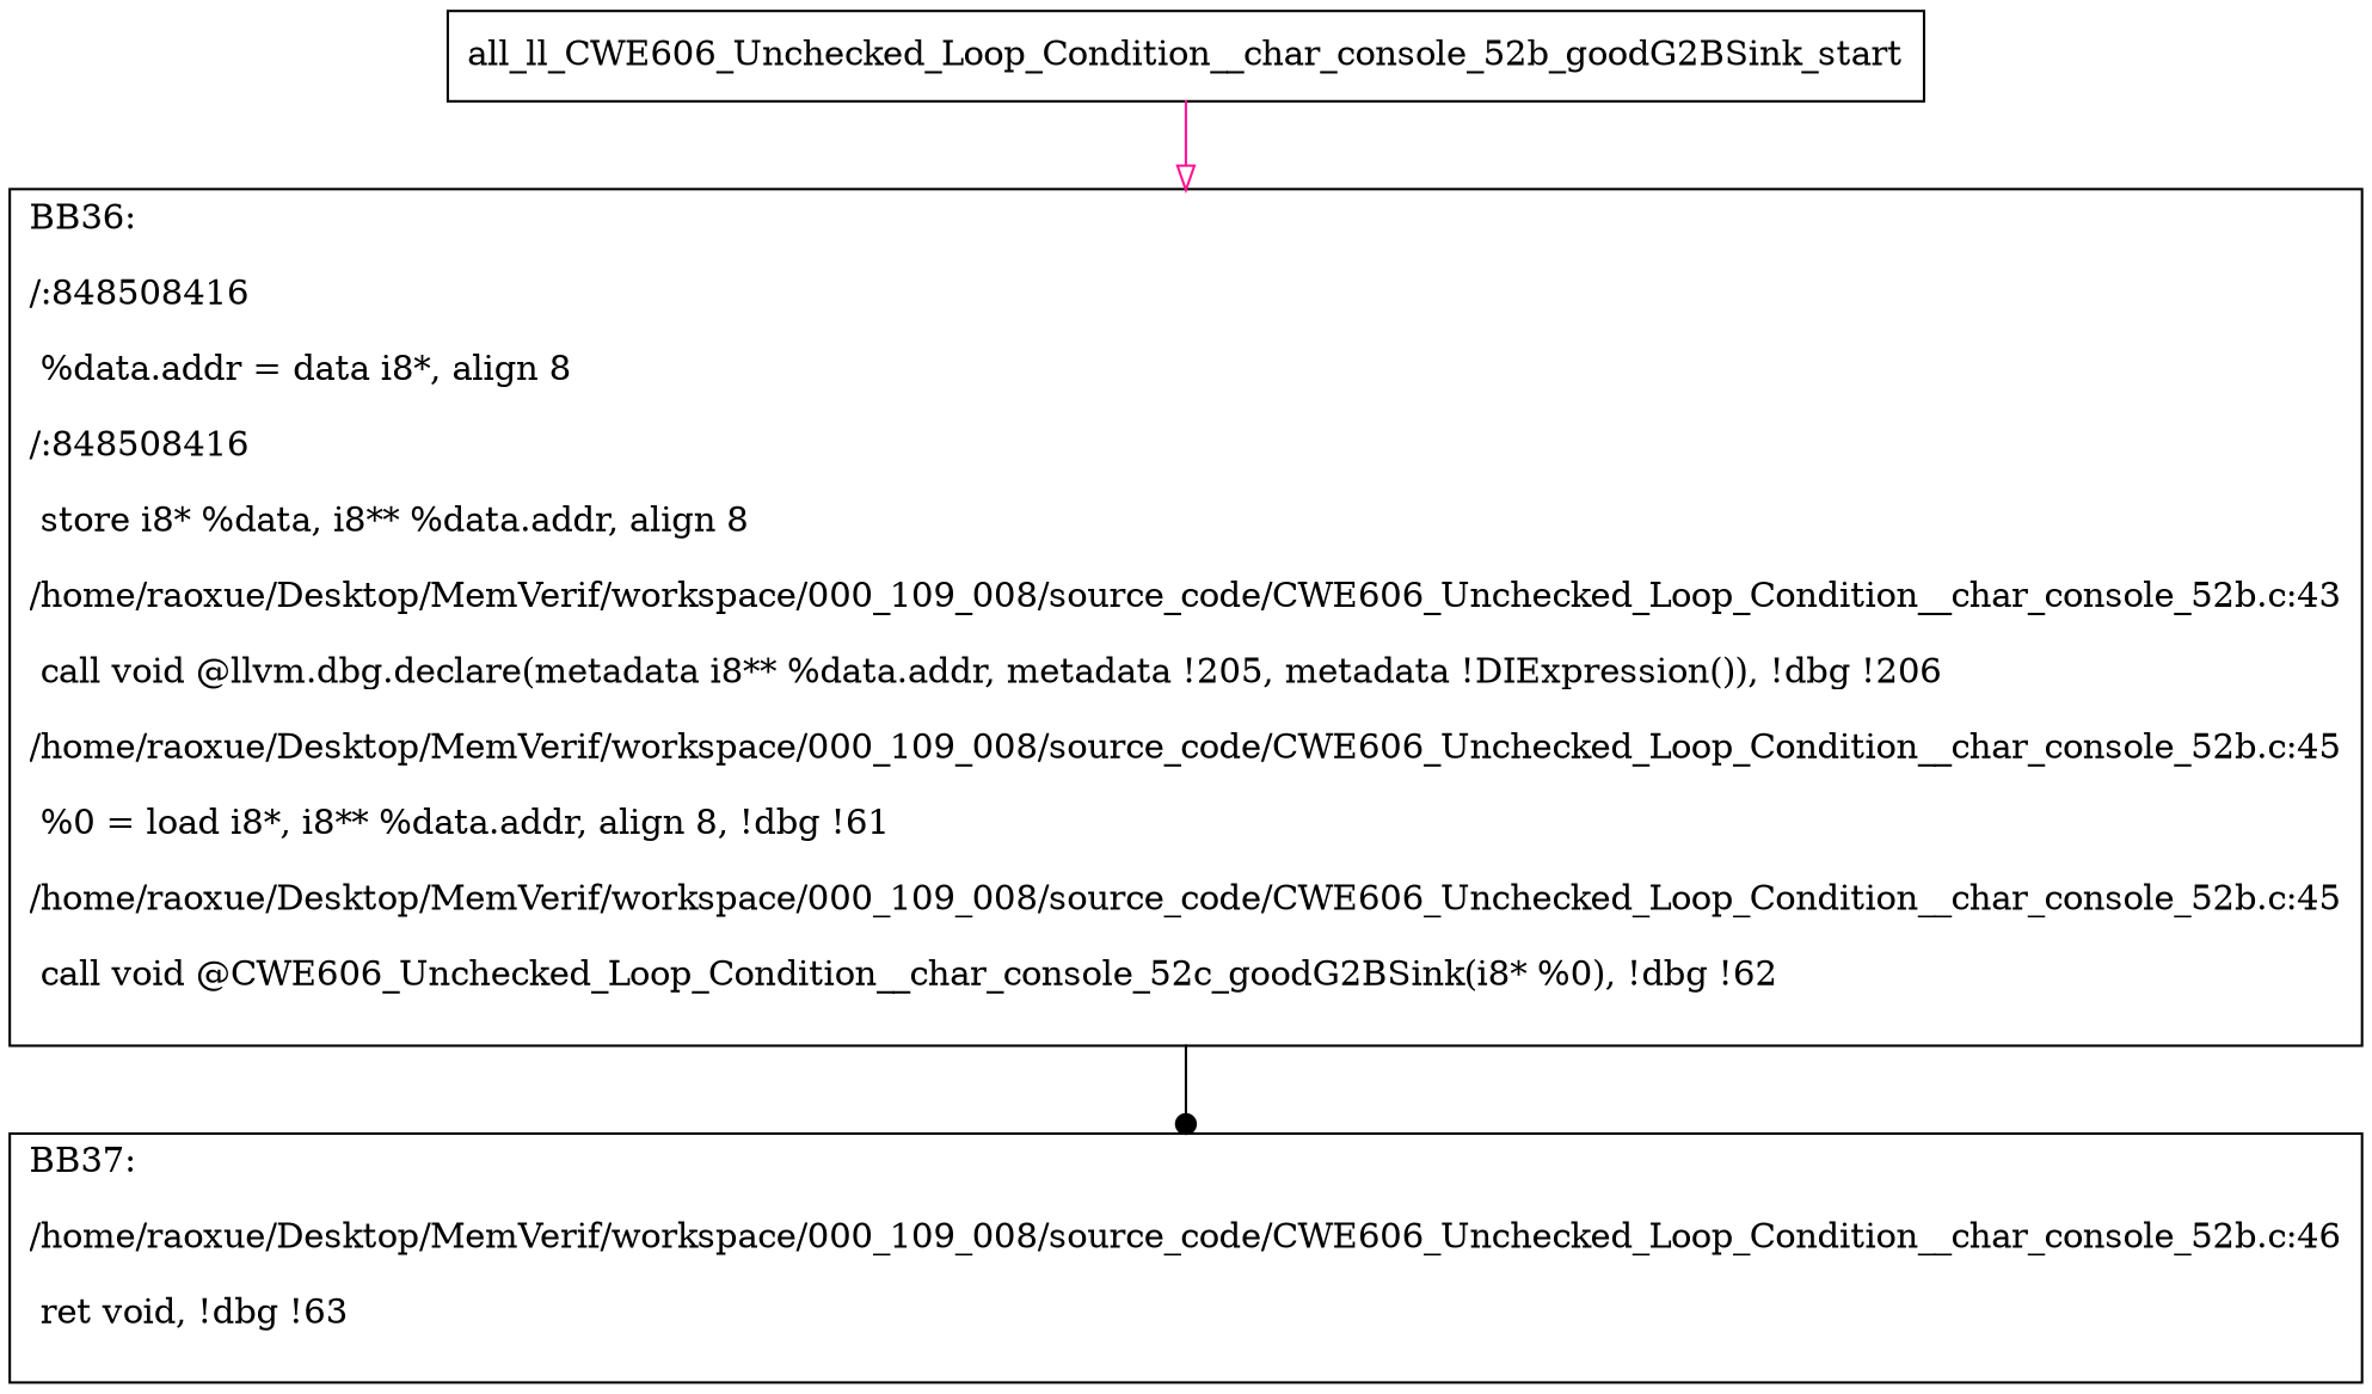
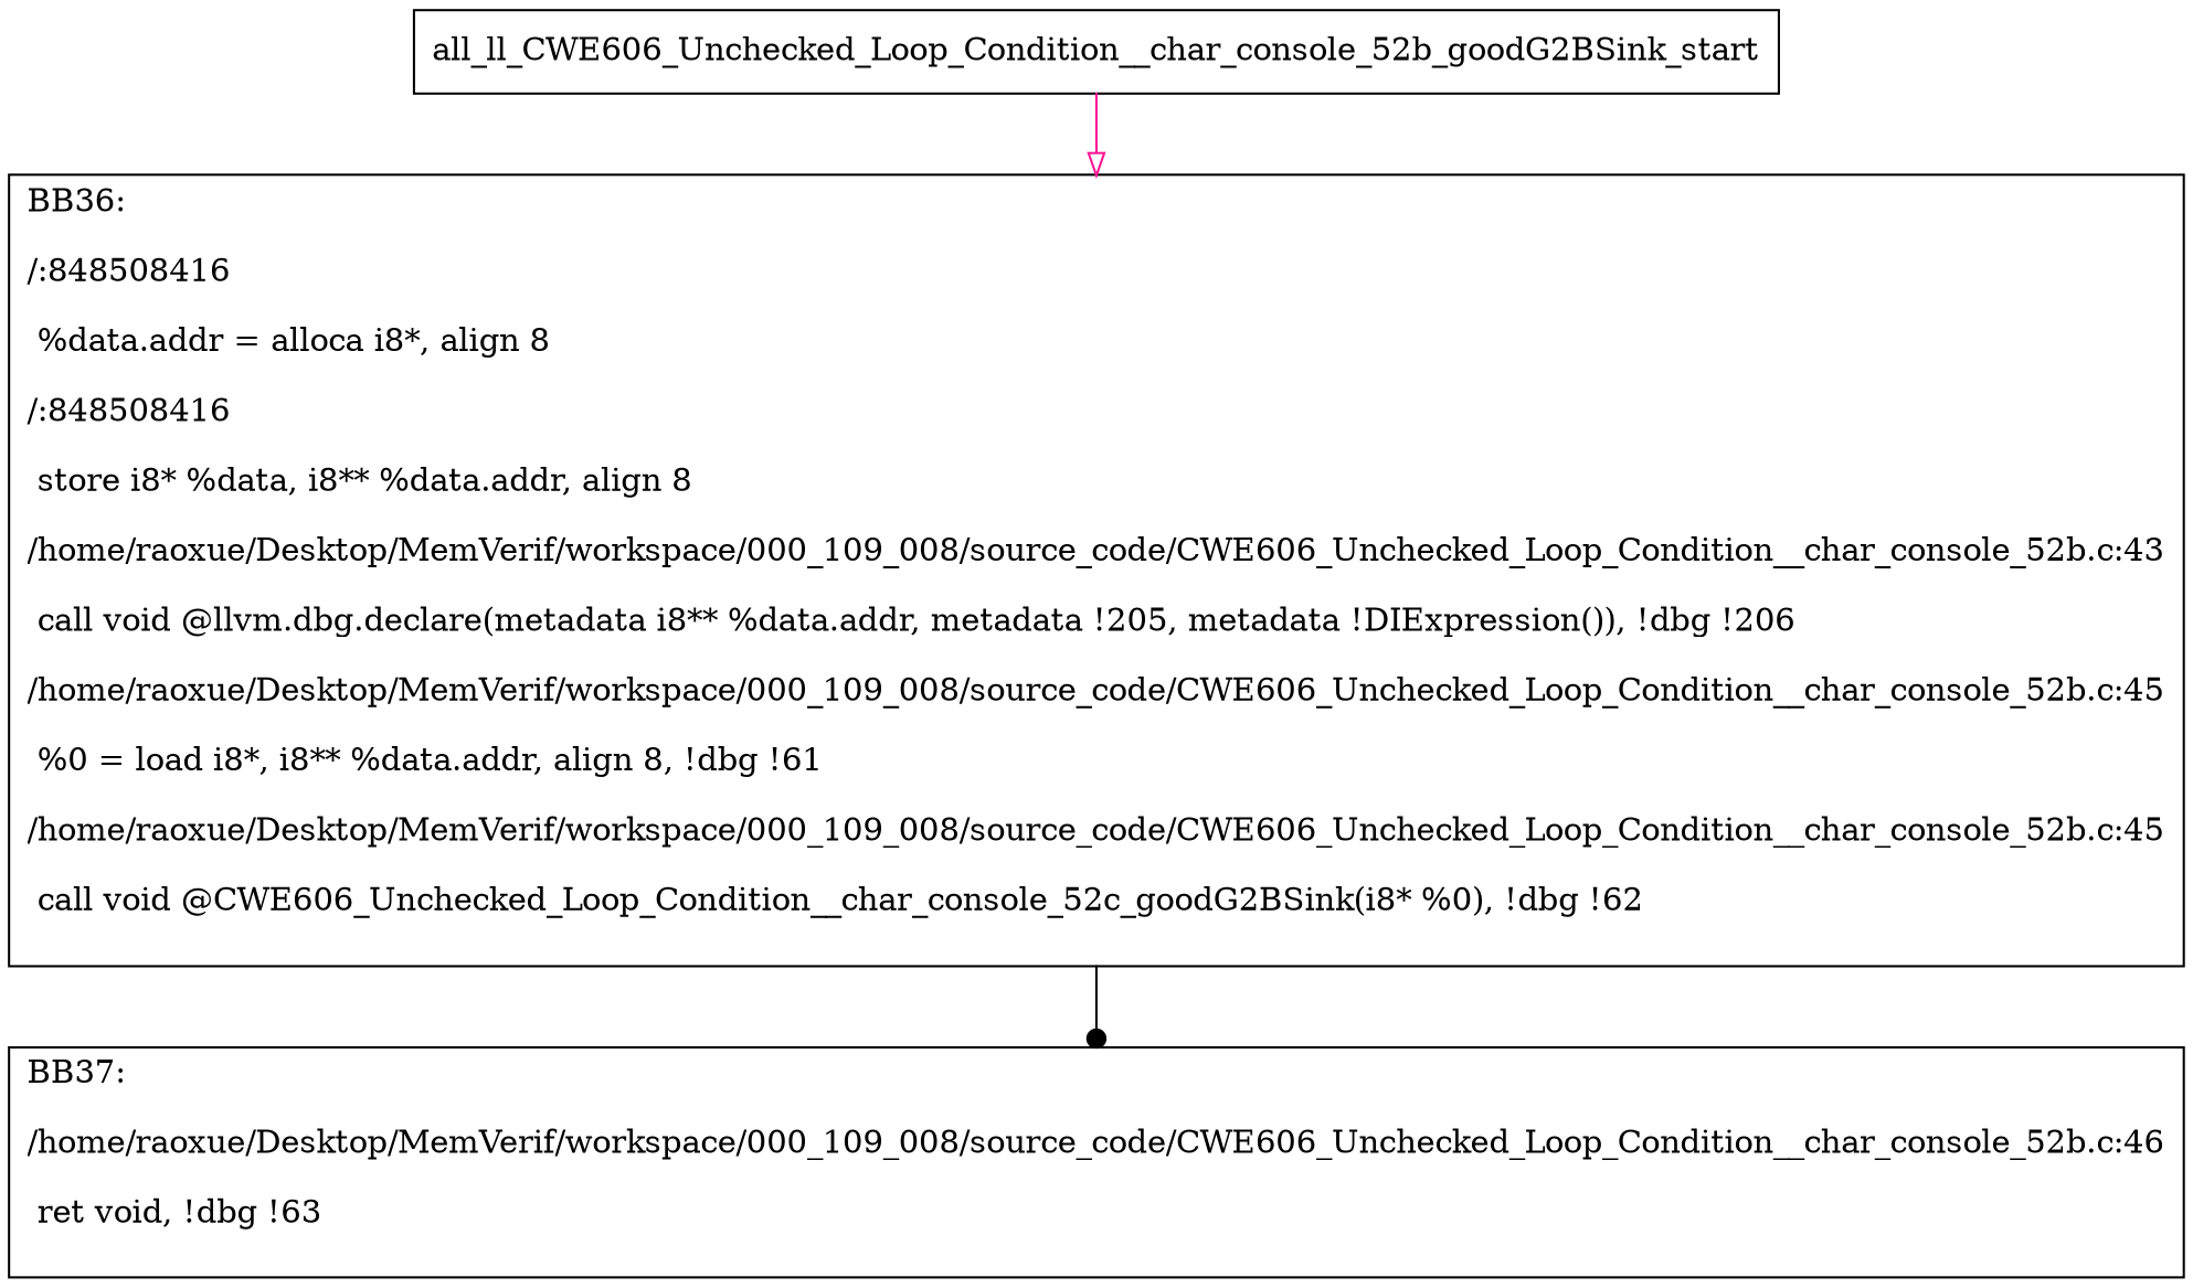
  digraph {
    node [shape=record]
    n1 [label="{all_ll_CWE606_Unchecked_Loop_Condition__char_console_52b_goodG2BSink_start}"]
-   n2 [label="{BB36:\l\l/:848508416\l\n  %data.addr = data i8*, align 8\l\n/:848508416\l\n  store i8* %data, i8** %data.addr, align 8\l\n/home/raoxue/Desktop/MemVerif/workspace/000_109_008/source_code/CWE606_Unchecked_Loop_Condition__char_console_52b.c:43\l\n  call void @llvm.dbg.declare(metadata i8** %data.addr, metadata !205, metadata !DIExpression()), !dbg !206\l\n/home/raoxue/Desktop/MemVerif/workspace/000_109_008/source_code/CWE606_Unchecked_Loop_Condition__char_console_52b.c:45\l\n  %0 = load i8*, i8** %data.addr, align 8, !dbg !61\l\n/home/raoxue/Desktop/MemVerif/workspace/000_109_008/source_code/CWE606_Unchecked_Loop_Condition__char_console_52b.c:45\l\n  call void @CWE606_Unchecked_Loop_Condition__char_console_52c_goodG2BSink(i8* %0), !dbg !62\l\n}"]
+   n2 [label="{BB36:\l\l/:848508416\l\n  %data.addr = alloca i8*, align 8\l\n/:848508416\l\n  store i8* %data, i8** %data.addr, align 8\l\n/home/raoxue/Desktop/MemVerif/workspace/000_109_008/source_code/CWE606_Unchecked_Loop_Condition__char_console_52b.c:43\l\n  call void @llvm.dbg.declare(metadata i8** %data.addr, metadata !205, metadata !DIExpression()), !dbg !206\l\n/home/raoxue/Desktop/MemVerif/workspace/000_109_008/source_code/CWE606_Unchecked_Loop_Condition__char_console_52b.c:45\l\n  %0 = load i8*, i8** %data.addr, align 8, !dbg !61\l\n/home/raoxue/Desktop/MemVerif/workspace/000_109_008/source_code/CWE606_Unchecked_Loop_Condition__char_console_52b.c:45\l\n  call void @CWE606_Unchecked_Loop_Condition__char_console_52c_goodG2BSink(i8* %0), !dbg !62\l\n}"]
    n3 [label="{BB37:\l\l/home/raoxue/Desktop/MemVerif/workspace/000_109_008/source_code/CWE606_Unchecked_Loop_Condition__char_console_52b.c:46\l\n  ret void, !dbg !63\l\n}"]
    n1 -> n2 [color=deeppink arrowhead=onormal]
    n2 -> n3 [color=black arrowhead=dot]
  }
